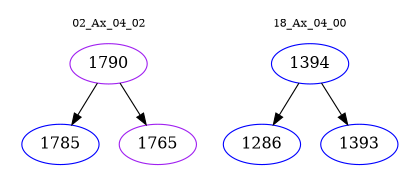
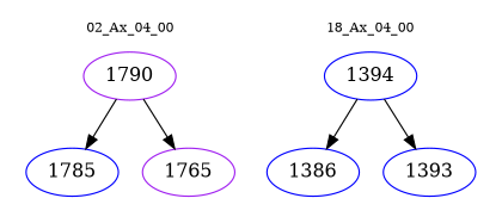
  digraph {
    node [color=blue]
    edge [color=black]
    n1 [color=purple label=1790]
    n2 [label=1785]
    n3 [color=purple label=1765]
    n4 [label=1394]
-   n5 [label=1286]
+   n5 [label=1386]
    n6 [label=1393]
    subgraph cluster_1 {
      color=white
      fontsize=10
-     label="02_Ax_04_02"
+     label="02_Ax_04_00"
      n1
      n2
      n3
    }
    subgraph cluster_2 {
      color=white
      fontsize=10
      label="18_Ax_04_00"
      n4
      n5
      n6
    }
    n1 -> n2
    n1 -> n3
    n4 -> n5
    n4 -> n6
  }
